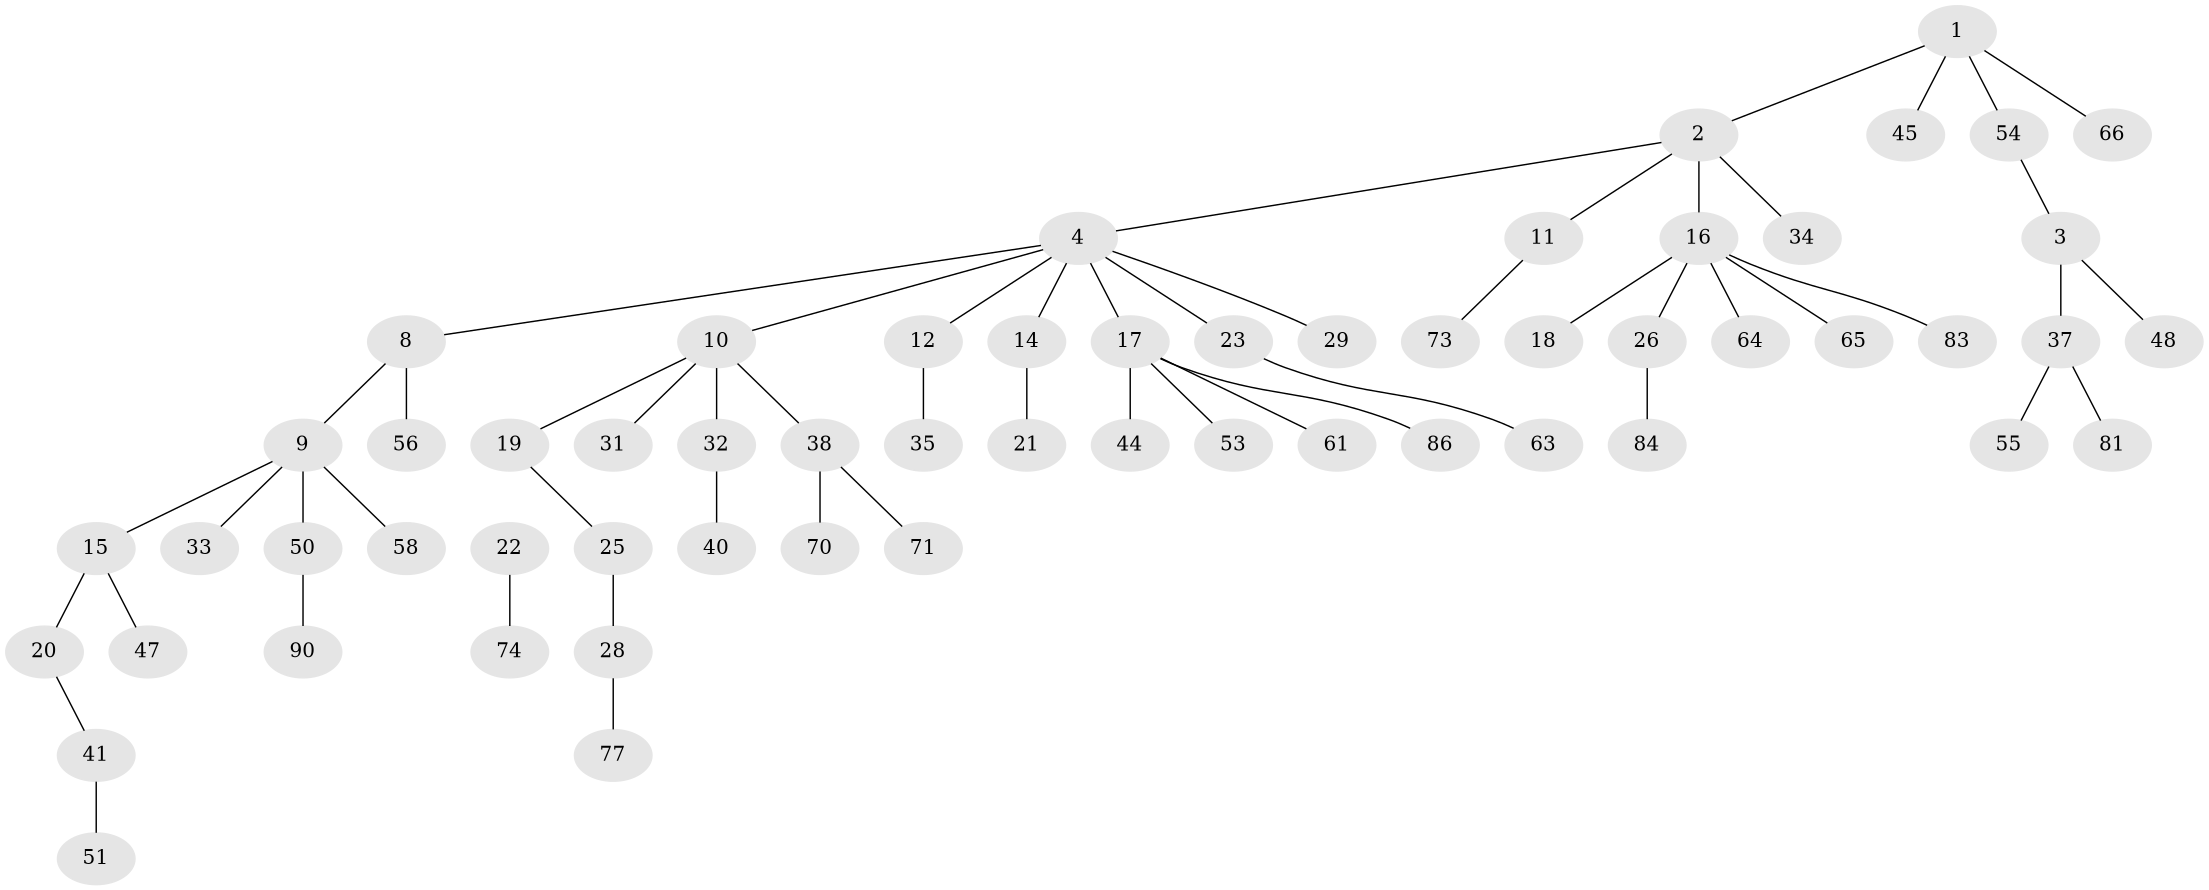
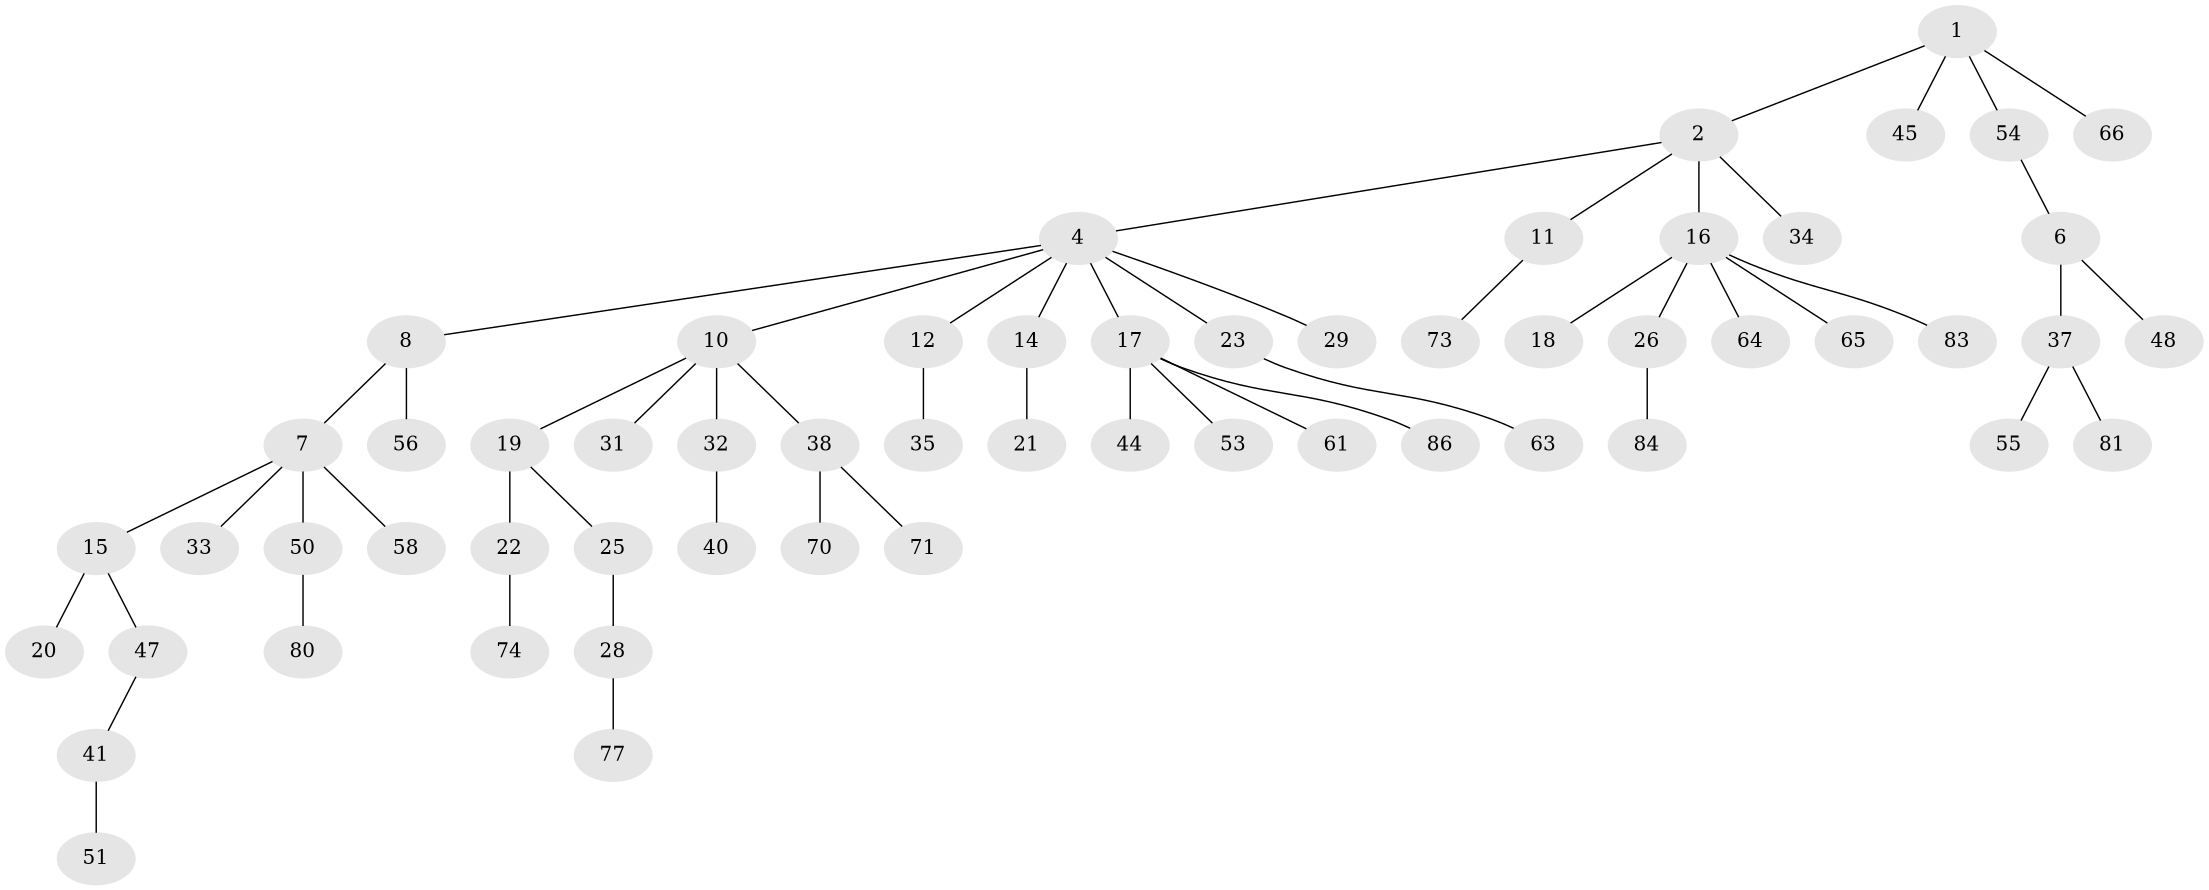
  graph {
    node [color=gray90 style=filled]
    1 [super="+3"]
    2 [super="+5"]
    45
    54 [super="+69"]
    66
    4 [super="+7"]
    11 [super="+67"]
    16 [super="+42"]
    34
    37 [super="+52"]
-   6 [label=3]
+   6
    48
    8 [super="+74"]
    10 [super="+13"]
    12 [super="+46"]
    14 [super="+60"]
    17 [super="+27"]
    23 [super="+36"]
    29 [super="+72"]
    73
    18
    26
    64
    65
    83
-   9 [super="+24"]
+   9 [super="+24" label=7]
    56
    19
    31
    32 [super="+76"]
    38 [super="+68"]
    35 [super="+62"]
    21
    44
    53 [super="+79"]
    61
    86
    63
    55 [super="+59"]
    81
    15 [super="+78"]
    33
    50 [super="+87"]
    58
    20 [super="+39"]
    47
-   80 [label=90]
+   80
    22 [super="+30"]
    25 [super="+57"]
    40
    70 [super="+85"]
    71
    41 [super="+43"]
    84
    n55 [label=74]
    28 [super="+82"]
    51
    77
    1 -- 2
    1 -- 45
    1 -- 54
    1 -- 66
    2 -- 4
    2 -- 11
    2 -- 16
    2 -- 34
    54 -- 6
    4 -- 8
    4 -- 10
    4 -- 12
    4 -- 14
    4 -- 17
    4 -- 23
    4 -- 29
    11 -- 73
    16 -- 18
    16 -- 26
    16 -- 64
    16 -- 65
    16 -- 83
    37 -- 55
    37 -- 81
    6 -- 37
    6 -- 48
    8 -- 9
    8 -- 56
    10 -- 19
    10 -- 31
    10 -- 32
    10 -- 38
    12 -- 35
    14 -- 21
    17 -- 44
    17 -- 53
    17 -- 61
    17 -- 86
    23 -- 63
    26 -- 84
    9 -- 15
    9 -- 33
    9 -- 50
    9 -- 58
+   19 -- 22
    19 -- 25
    32 -- 40
    38 -- 70
    38 -- 71
    15 -- 20
    15 -- 47
    50 -- 80
-   20 -- 41
+   47 -- 41
    22 -- n55
    25 -- 28
    41 -- 51
    28 -- 77
  }
